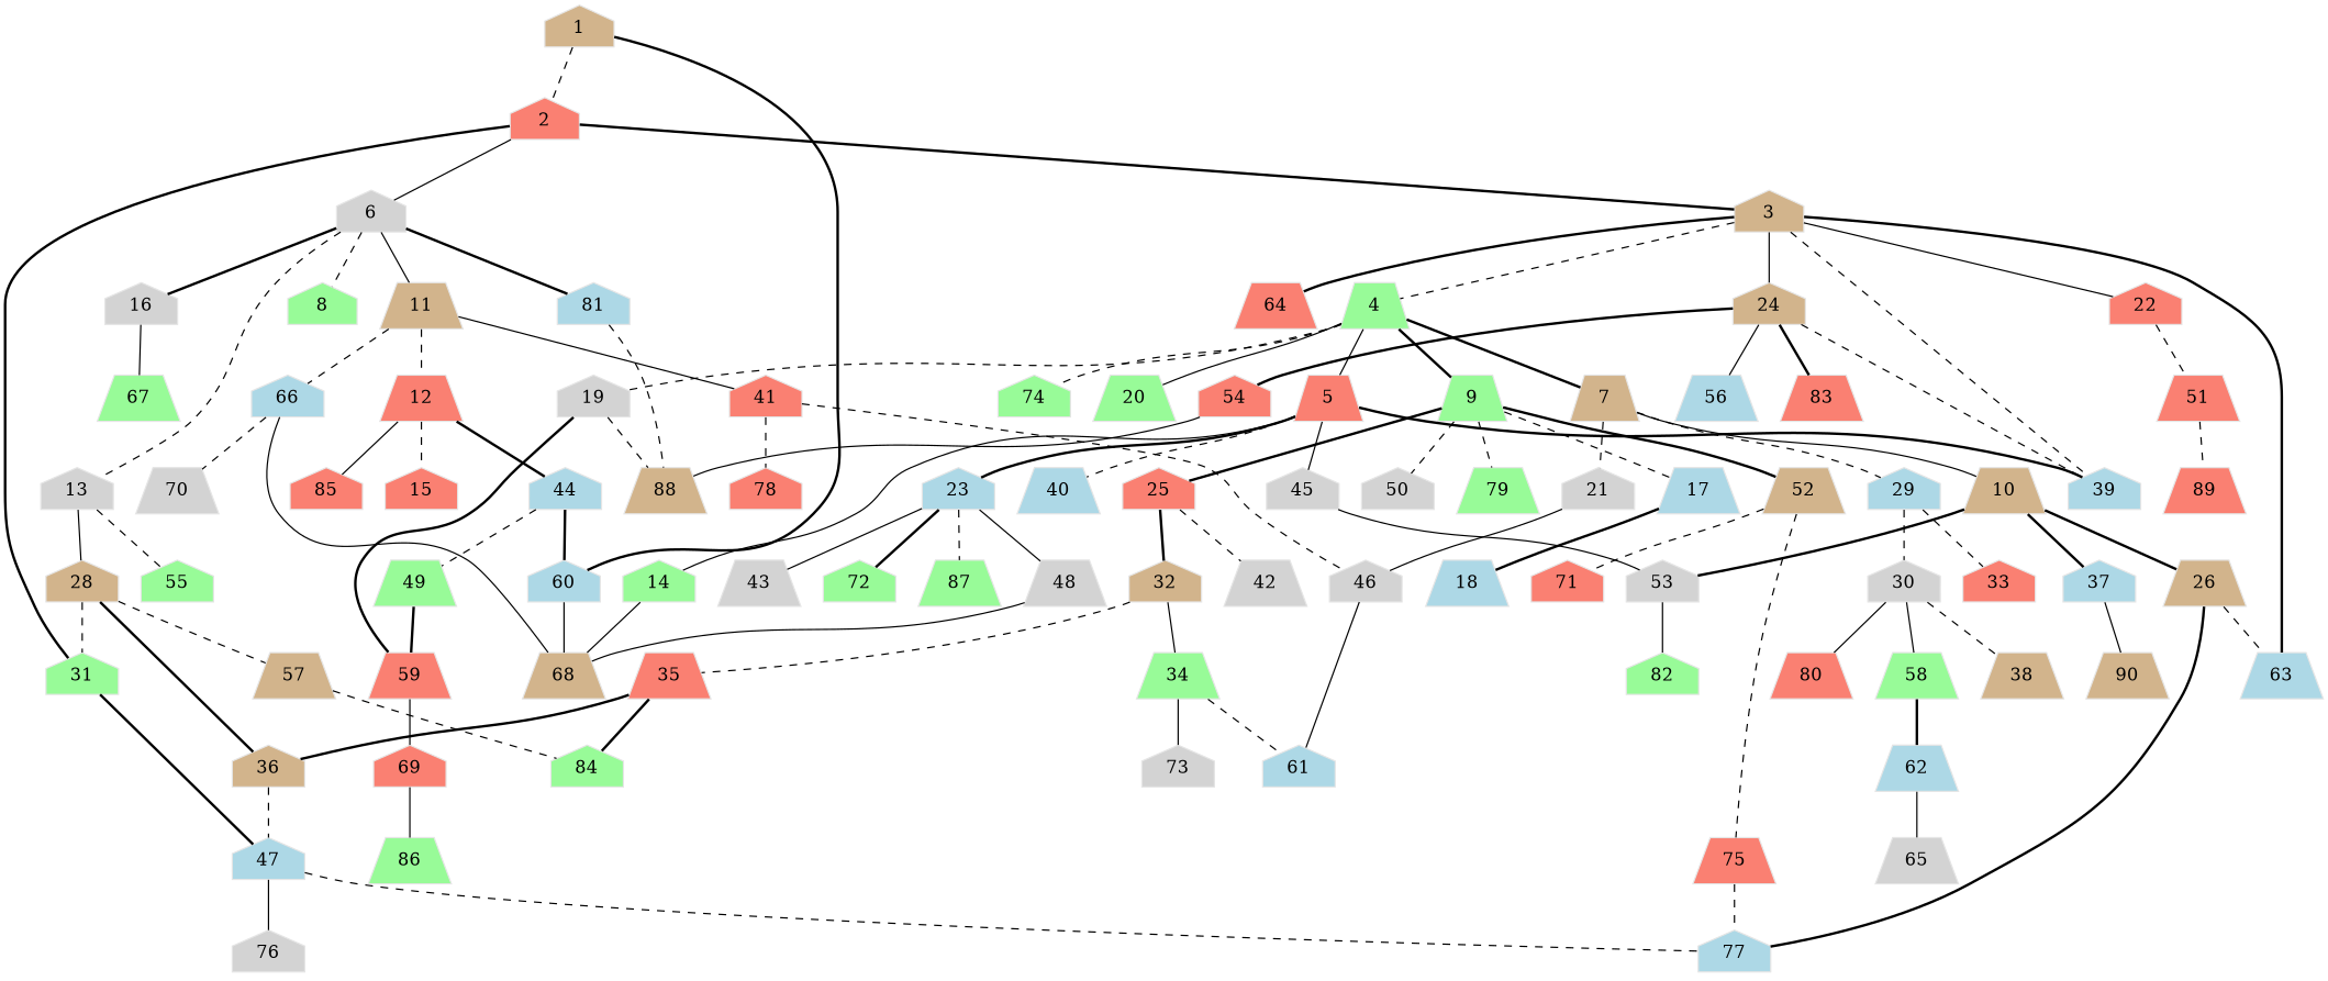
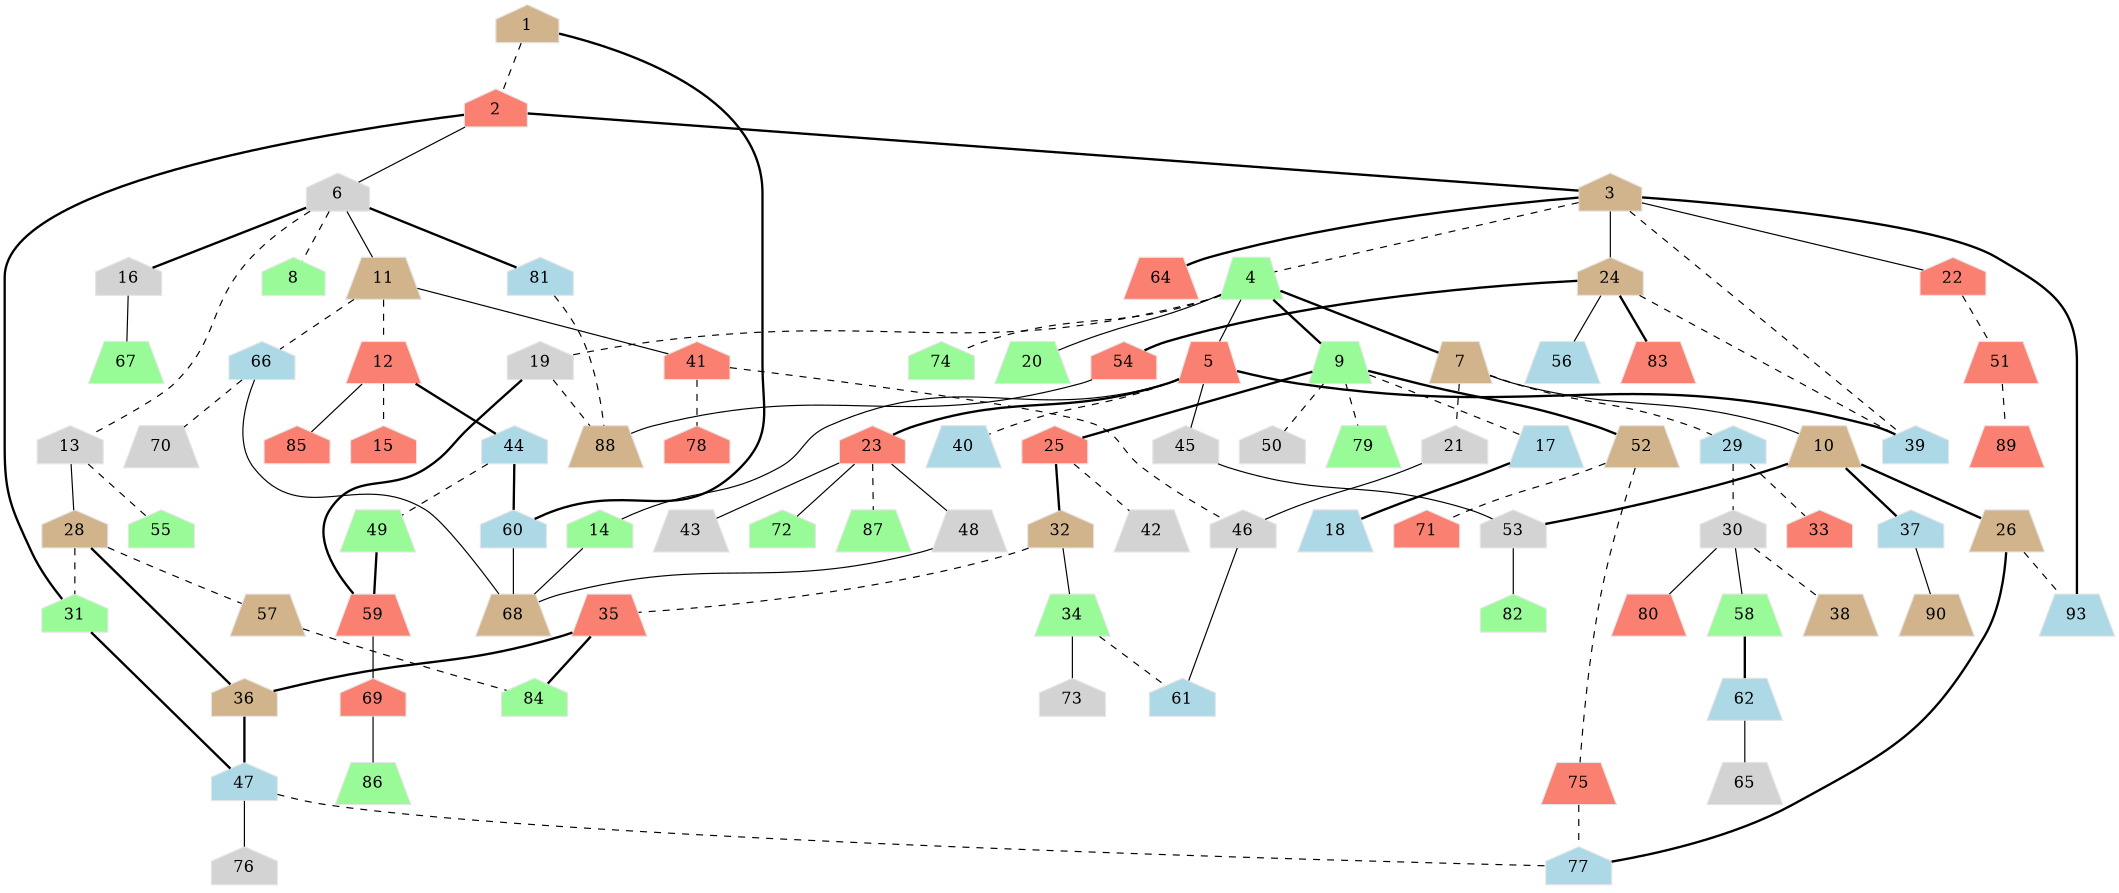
  graph {
    node [color=gray90 fillcolor=salmon shape=house style=filled]
    edge [style=dashed]
    1 [fillcolor=tan]
    2
    60 [fillcolor=lightblue]
    3 [fillcolor=tan]
    6 [fillcolor=lightgrey]
    31 [fillcolor=palegreen]
    68 [fillcolor=tan shape=trapezium]
    4 [fillcolor=palegreen shape=trapezium]
    22
    24 [fillcolor=tan]
    39 [fillcolor=lightblue]
-   63 [fillcolor=lightblue shape=trapezium]
+   63 [fillcolor=lightblue shape=trapezium label=93]
    64 [shape=trapezium]
    8 [fillcolor=palegreen]
    11 [fillcolor=tan shape=trapezium]
    13 [fillcolor=lightgrey]
    16 [fillcolor=lightgrey]
    81 [fillcolor=lightblue]
    47 [fillcolor=lightblue]
    5 [shape=trapezium]
    7 [fillcolor=tan shape=trapezium]
    9 [fillcolor=palegreen shape=trapezium]
    19 [fillcolor=lightgrey]
    20 [fillcolor=palegreen shape=trapezium]
    74 [fillcolor=palegreen]
    51 [shape=trapezium]
    54
    56 [fillcolor=lightblue shape=trapezium]
    83 [shape=trapezium]
    14 [fillcolor=palegreen]
-   23 [fillcolor=lightblue]
+   23
    40 [fillcolor=lightblue shape=trapezium]
    45 [fillcolor=lightgrey]
    10 [fillcolor=tan shape=trapezium]
    21 [fillcolor=lightgrey]
    29 [fillcolor=lightblue]
    17 [fillcolor=lightblue shape=trapezium]
    25
    50 [fillcolor=lightgrey]
    52 [fillcolor=tan shape=trapezium]
    79 [fillcolor=palegreen shape=trapezium]
    59 [shape=trapezium]
    88 [fillcolor=tan shape=trapezium]
    43 [fillcolor=lightgrey shape=trapezium]
    48 [fillcolor=lightgrey shape=trapezium]
    72 [fillcolor=palegreen]
    87 [fillcolor=palegreen shape=trapezium]
    53 [fillcolor=lightgrey]
    12 [shape=trapezium]
    41
    66 [fillcolor=lightblue]
    28 [fillcolor=tan]
    55 [fillcolor=palegreen]
    67 [fillcolor=palegreen shape=trapezium]
    26 [fillcolor=tan shape=trapezium]
    37 [fillcolor=lightblue]
    46 [fillcolor=lightgrey]
    30 [fillcolor=lightgrey]
    33
    18 [fillcolor=lightblue shape=trapezium]
    32 [fillcolor=tan]
    42 [fillcolor=lightgrey shape=trapezium]
    71
    75 [shape=trapezium]
    77 [fillcolor=lightblue]
    90 [fillcolor=tan shape=trapezium]
    82 [fillcolor=palegreen]
    15
    44 [fillcolor=lightblue]
    85
    78
    70 [fillcolor=lightgrey shape=trapezium]
    49 [fillcolor=palegreen shape=trapezium]
    36 [fillcolor=tan]
    57 [fillcolor=tan shape=trapezium]
    69
    61 [fillcolor=lightblue]
    89 [shape=trapezium]
    34 [fillcolor=palegreen shape=trapezium]
    35 [shape=trapezium]
    84 [fillcolor=palegreen]
    38 [fillcolor=tan shape=trapezium]
    58 [fillcolor=palegreen shape=trapezium]
    80 [shape=trapezium]
    62 [fillcolor=lightblue shape=trapezium]
    76 [fillcolor=lightgrey]
    73 [fillcolor=lightgrey]
    65 [fillcolor=lightgrey shape=trapezium]
    86 [fillcolor=palegreen shape=trapezium]
    1 -- 2
    1 -- 60 [style=bold]
    2 -- 3 [style=bold]
    2 -- 6 [style=solid]
    2 -- 31 [style=bold]
    60 -- 68 [style=solid]
    3 -- 4
    3 -- 22 [style=solid]
    3 -- 24 [style=solid]
    3 -- 39
    3 -- 63 [style=bold]
    3 -- 64 [style=bold]
    6 -- 8
    6 -- 11 [style=solid]
    6 -- 13
    6 -- 16 [style=bold]
    6 -- 81 [style=bold]
    31 -- 47 [style=bold]
    4 -- 5 [style=solid]
    4 -- 7 [style=bold]
    4 -- 9 [style=bold]
    4 -- 19
    4 -- 20 [style=solid]
    4 -- 74
    22 -- 51
    24 -- 39
    24 -- 54 [style=bold]
    24 -- 56 [style=solid]
    24 -- 83 [style=bold]
    11 -- 12
    11 -- 41 [style=solid]
    11 -- 66
    13 -- 28 [style=solid]
    13 -- 55
    16 -- 67 [style=solid]
    81 -- 88
    47 -- 77
    47 -- 76 [style=solid]
    5 -- 39 [style=bold]
    5 -- 14 [style=solid]
    5 -- 23 [style=bold]
    5 -- 40
    5 -- 45 [style=solid]
    7 -- 10 [style=solid]
    7 -- 21
    7 -- 29
    9 -- 17
    9 -- 25 [style=bold]
    9 -- 50
    9 -- 52 [style=bold]
    9 -- 79
    19 -- 59 [style=bold]
    19 -- 88
    51 -- 89
    54 -- 88 [style=solid]
    14 -- 68 [style=solid]
    23 -- 43 [style=solid]
    23 -- 48 [style=solid]
-   23 -- 72 [style=bold]
+   23 -- 72 [style=solid]
    23 -- 87
    45 -- 53 [style=solid]
    10 -- 53 [style=bold]
    10 -- 26 [style=bold]
    10 -- 37 [style=bold]
    21 -- 46 [style=solid]
    29 -- 30
    29 -- 33
    17 -- 18 [style=bold]
    25 -- 32 [style=bold]
    25 -- 42
    52 -- 71
    52 -- 75
    59 -- 69 [style=solid]
    48 -- 68 [style=solid]
    53 -- 82 [style=solid]
    12 -- 15
    12 -- 44 [style=bold]
    12 -- 85 [style=solid]
    41 -- 46
    41 -- 78
    66 -- 68 [style=solid]
    66 -- 70
    28 -- 31
    28 -- 36 [style=bold]
    28 -- 57
    26 -- 63
    26 -- 77 [style=bold]
    37 -- 90 [style=solid]
    46 -- 61 [style=solid]
    30 -- 38
    30 -- 58 [style=solid]
    30 -- 80 [style=solid]
    32 -- 34 [style=solid]
    32 -- 35
    75 -- 77
    44 -- 60 [style=bold]
    44 -- 49
    49 -- 59 [style=bold]
-   36 -- 47
+   36 -- 47 [style=bold]
    57 -- 84
    69 -- 86 [style=solid]
    34 -- 61
    34 -- 73 [style=solid]
    35 -- 36 [style=bold]
    35 -- 84 [style=bold]
    58 -- 62 [style=bold]
    62 -- 65 [style=solid]
  }
